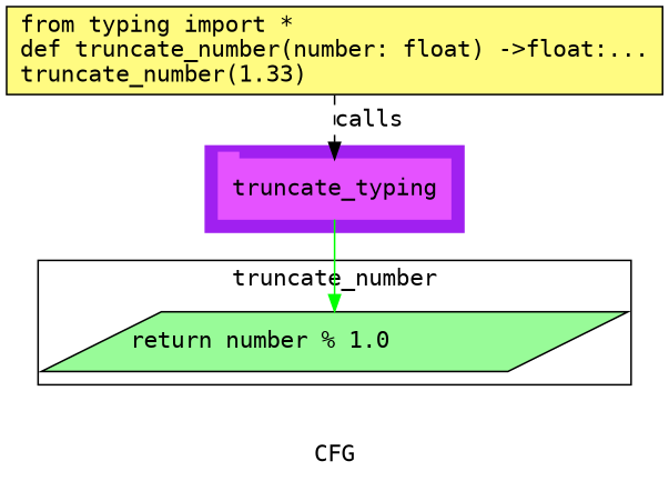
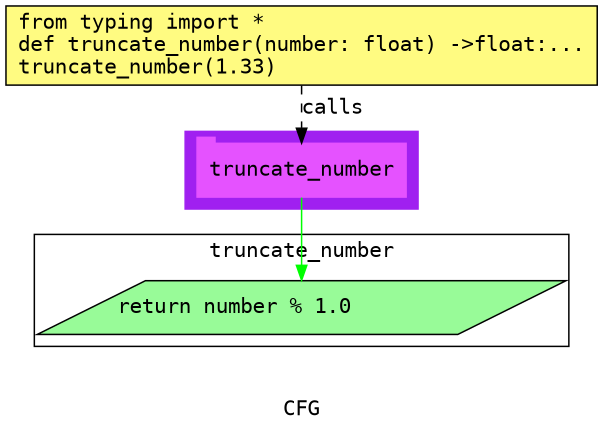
  digraph {
    compound=True
    fontname="DejaVu Sans Mono"
    label=CFG
    pack=False
    rankdir=TB
    ranksep=0.02
    node [fontname="DejaVu Sans Mono" style="filled,solid"]
    edge [fontname="DejaVu Sans Mono"]
-   n1 [color="#E552FF" height=0.5 label=truncate_typing linenum="[7]" shape=tab style=filled width=1.9444]
+   n1 [color="#E552FF" height=0.5 label=truncate_number linenum="[7]" shape=tab style=filled width=1.9444]
    n2 [fillcolor="#98fb98" height=0.5 label="return number % 1.0\l" linenum="[5]" shape=parallelogram width=4.5794]
    n3 [fillcolor="#FFFB81" height=0.73611 label="from typing import *\ldef truncate_number(number: float) ->float:...\ltruncate_number(1.33)\l" linenum="[1]" shape=rectangle width=5.5]
    subgraph cluster_1 {
      color=purple
      compound=true
      label=""
      shape=tab
      style=filled
      n1
    }
    subgraph cluster_2 {
      label=truncate_number
      n2
    }
    n1 -> n2 [color=green]
    n3 -> n1 [label=calls style=dashed]
  }
